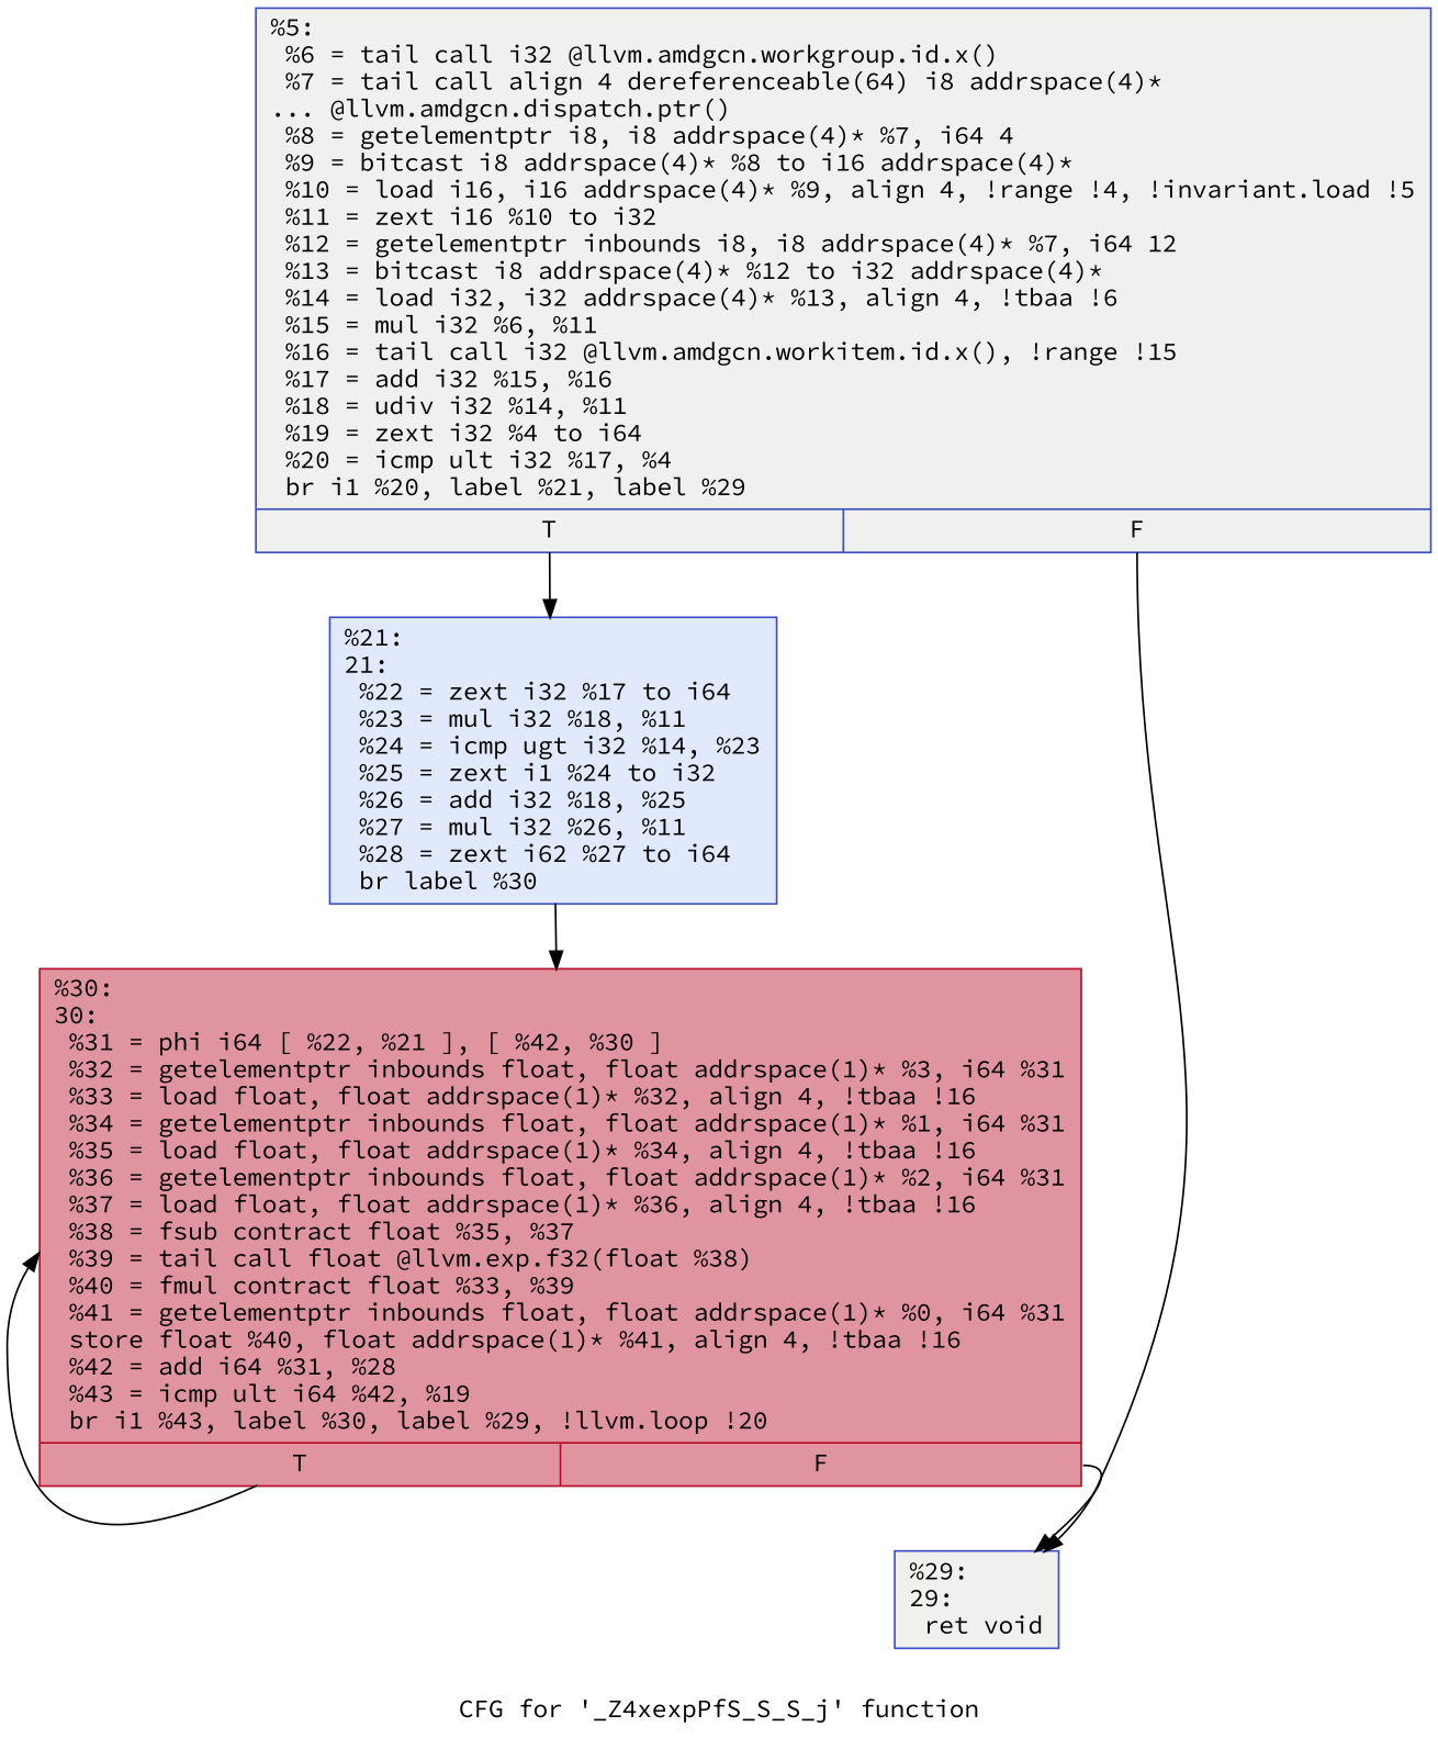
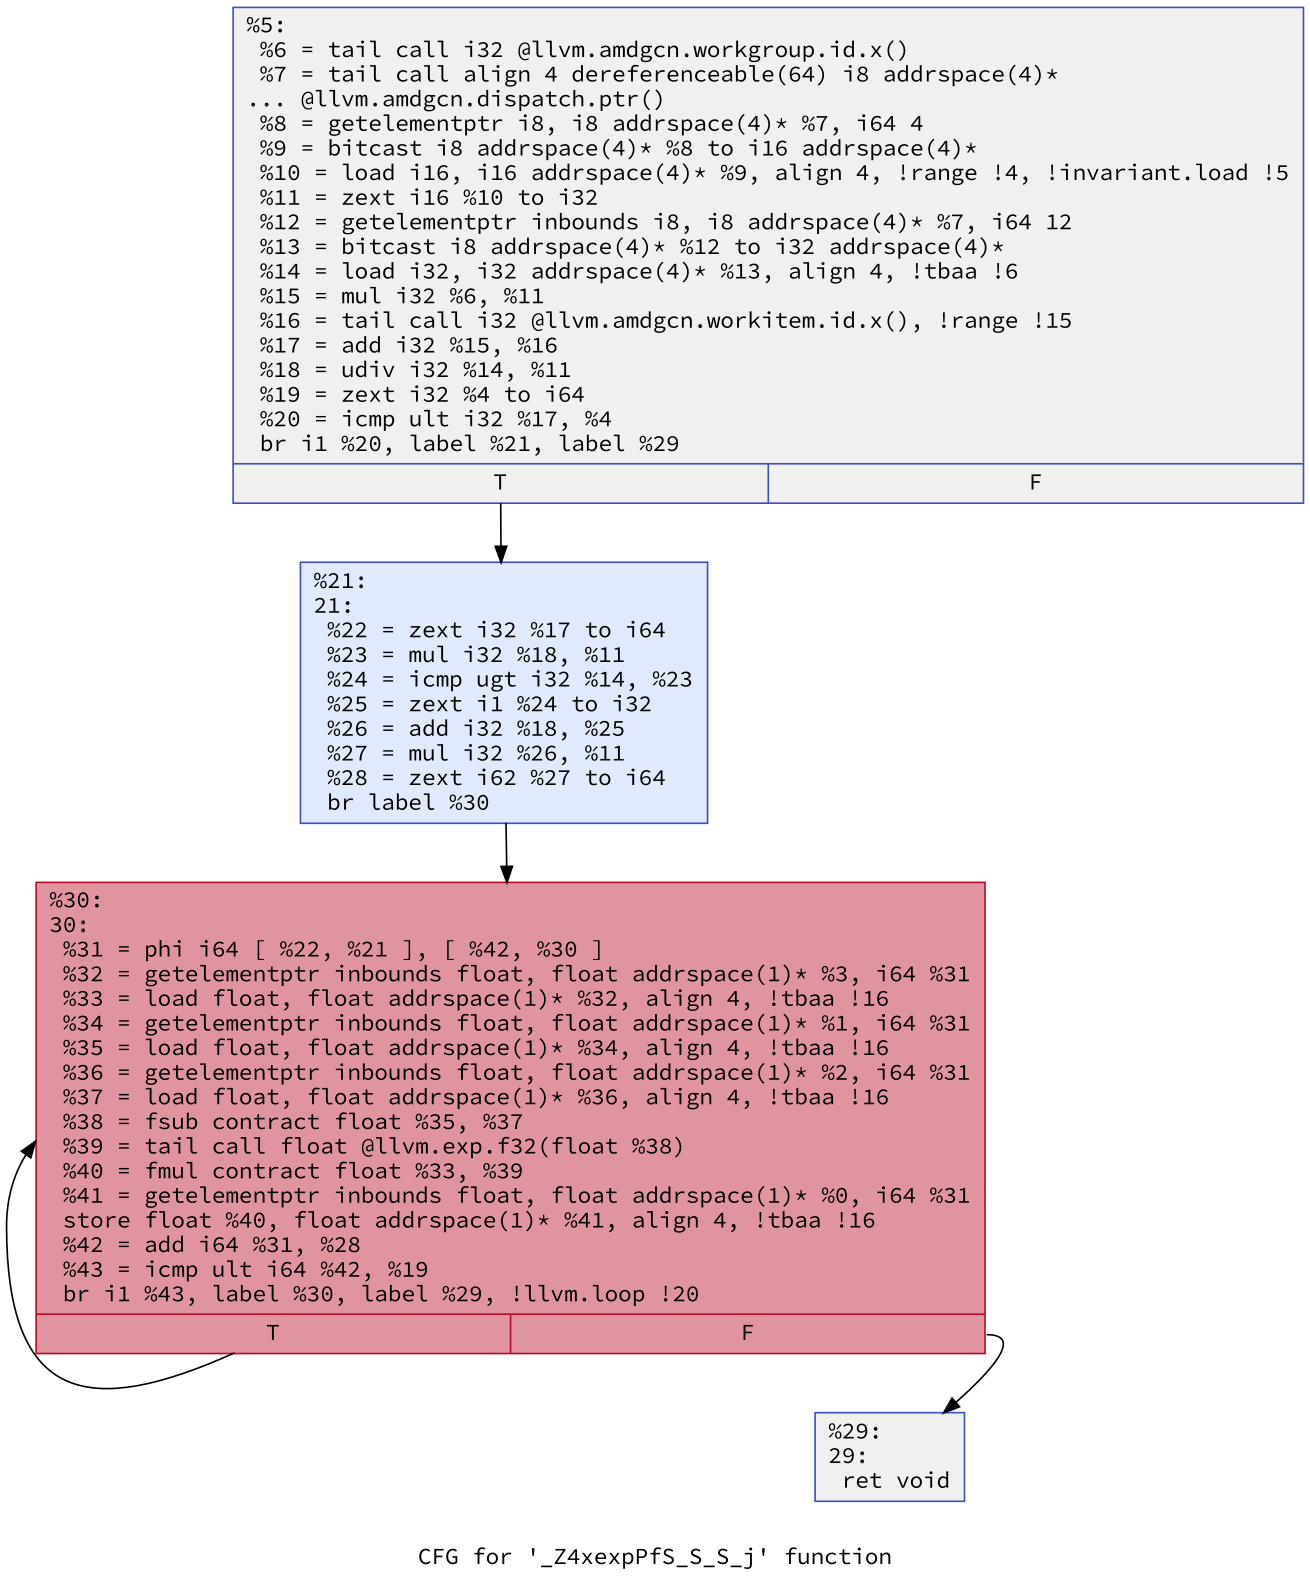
  digraph {
    fontname="Source Code Pro"
    label="CFG for '_Z4xexpPfS_S_S_j' function"
    node [color="#3d50c3ff" fillcolor="#dedcdb70" fontname="Source Code Pro" shape=record style=filled]
    edge [fontname="Source Code Pro" tailport=s0]
    n1 [label="{%5:\l  %6 = tail call i32 @llvm.amdgcn.workgroup.id.x()\l  %7 = tail call align 4 dereferenceable(64) i8 addrspace(4)*\l... @llvm.amdgcn.dispatch.ptr()\l  %8 = getelementptr i8, i8 addrspace(4)* %7, i64 4\l  %9 = bitcast i8 addrspace(4)* %8 to i16 addrspace(4)*\l  %10 = load i16, i16 addrspace(4)* %9, align 4, !range !4, !invariant.load !5\l  %11 = zext i16 %10 to i32\l  %12 = getelementptr inbounds i8, i8 addrspace(4)* %7, i64 12\l  %13 = bitcast i8 addrspace(4)* %12 to i32 addrspace(4)*\l  %14 = load i32, i32 addrspace(4)* %13, align 4, !tbaa !6\l  %15 = mul i32 %6, %11\l  %16 = tail call i32 @llvm.amdgcn.workitem.id.x(), !range !15\l  %17 = add i32 %15, %16\l  %18 = udiv i32 %14, %11\l  %19 = zext i32 %4 to i64\l  %20 = icmp ult i32 %17, %4\l  br i1 %20, label %21, label %29\l|{<s0>T|<s1>F}}"]
    n2 [fillcolor="#b9d0f970" label="{%21:\l21:                                               \l  %22 = zext i32 %17 to i64\l  %23 = mul i32 %18, %11\l  %24 = icmp ugt i32 %14, %23\l  %25 = zext i1 %24 to i32\l  %26 = add i32 %18, %25\l  %27 = mul i32 %26, %11\l  %28 = zext i62 %27 to i64\l  br label %30\l}"]
    n3 [label="{%29:\l29:                                               \l  ret void\l}"]
    n4 [color="#b70d28ff" fillcolor="#b70d2870" label="{%30:\l30:                                               \l  %31 = phi i64 [ %22, %21 ], [ %42, %30 ]\l  %32 = getelementptr inbounds float, float addrspace(1)* %3, i64 %31\l  %33 = load float, float addrspace(1)* %32, align 4, !tbaa !16\l  %34 = getelementptr inbounds float, float addrspace(1)* %1, i64 %31\l  %35 = load float, float addrspace(1)* %34, align 4, !tbaa !16\l  %36 = getelementptr inbounds float, float addrspace(1)* %2, i64 %31\l  %37 = load float, float addrspace(1)* %36, align 4, !tbaa !16\l  %38 = fsub contract float %35, %37\l  %39 = tail call float @llvm.exp.f32(float %38)\l  %40 = fmul contract float %33, %39\l  %41 = getelementptr inbounds float, float addrspace(1)* %0, i64 %31\l  store float %40, float addrspace(1)* %41, align 4, !tbaa !16\l  %42 = add i64 %31, %28\l  %43 = icmp ult i64 %42, %19\l  br i1 %43, label %30, label %29, !llvm.loop !20\l|{<s0>T|<s1>F}}"]
    n1 -> n2
-   n1 -> n3 [tailport=s1]
    n2 -> n4
    n4 -> n3 [tailport=s1]
    n4 -> n4
  }
